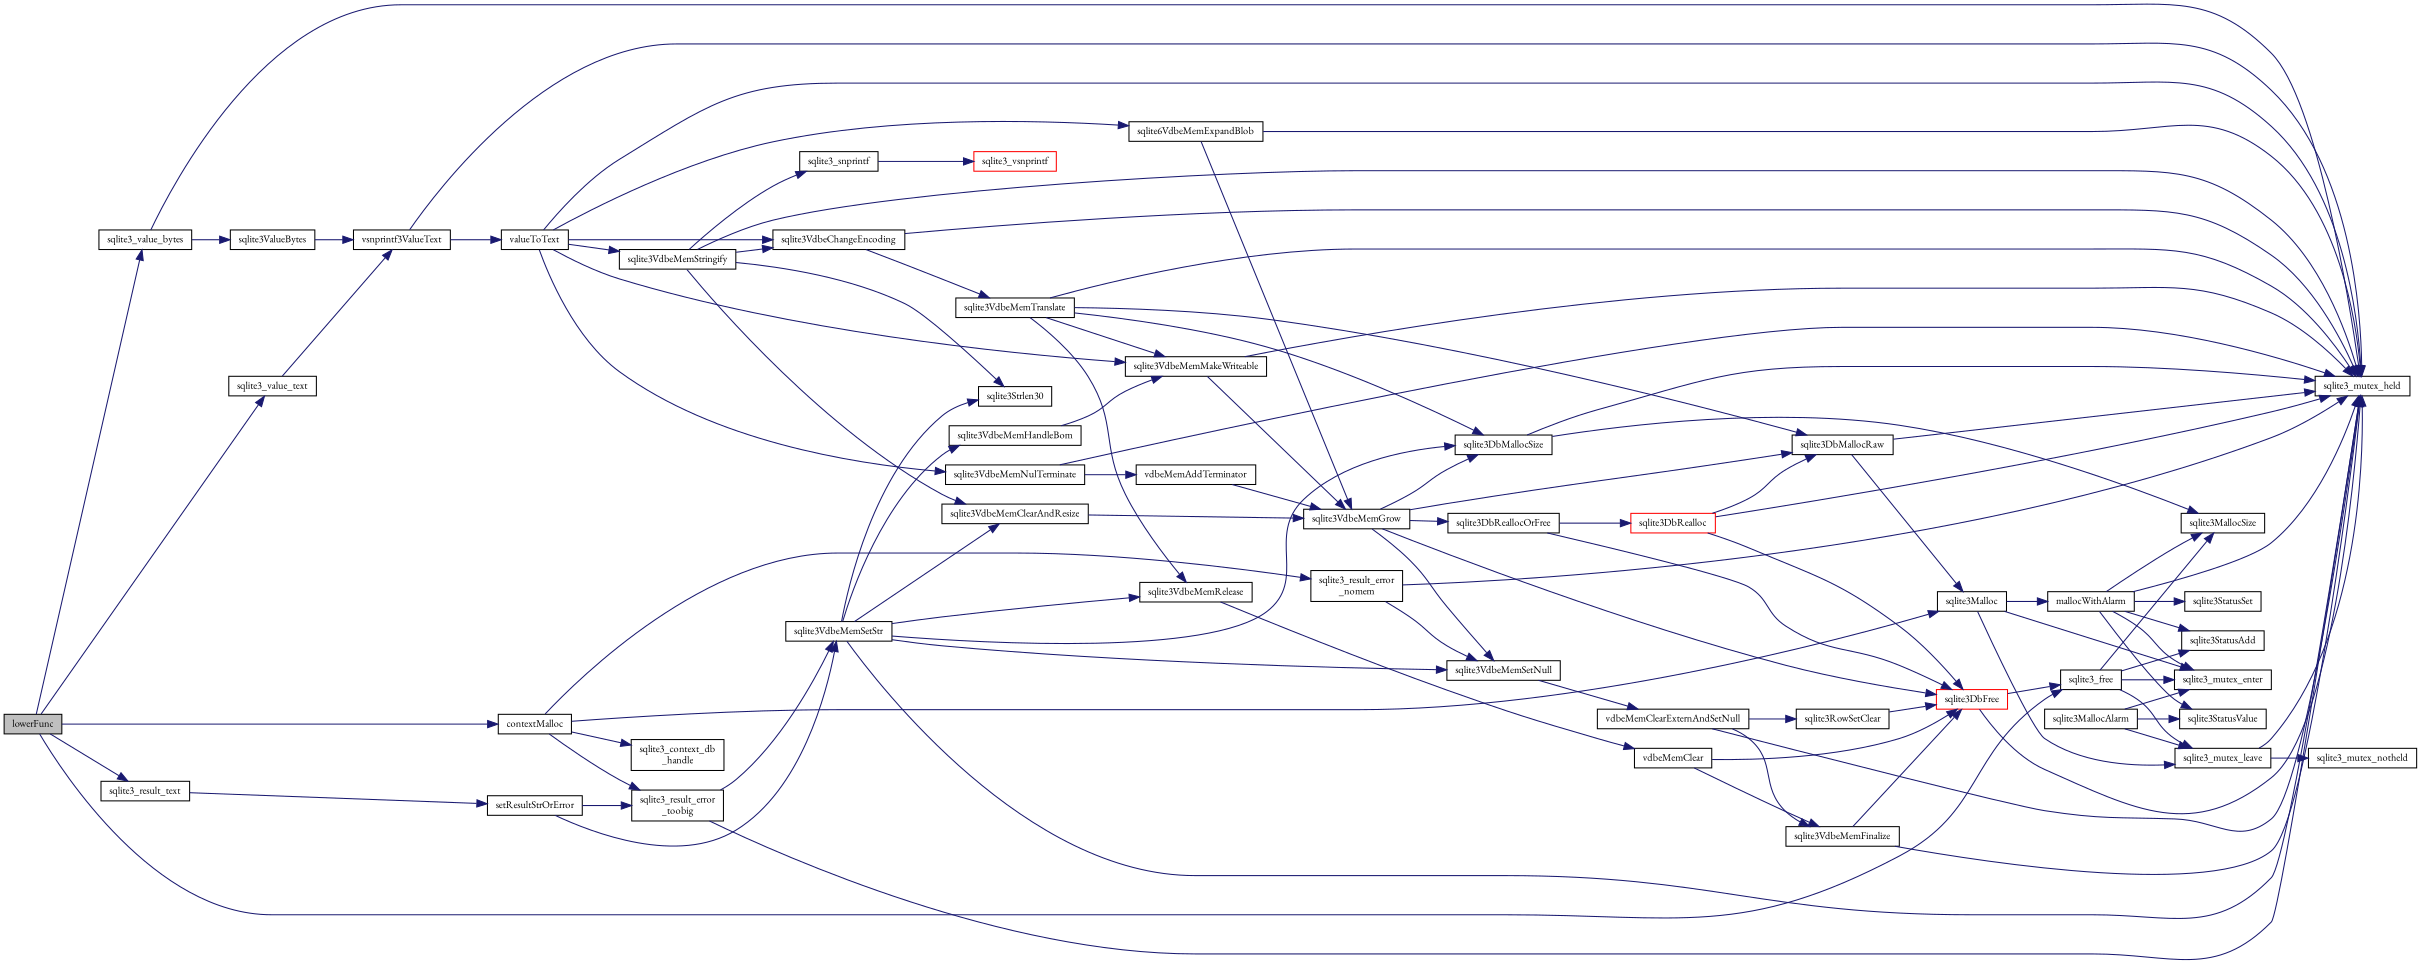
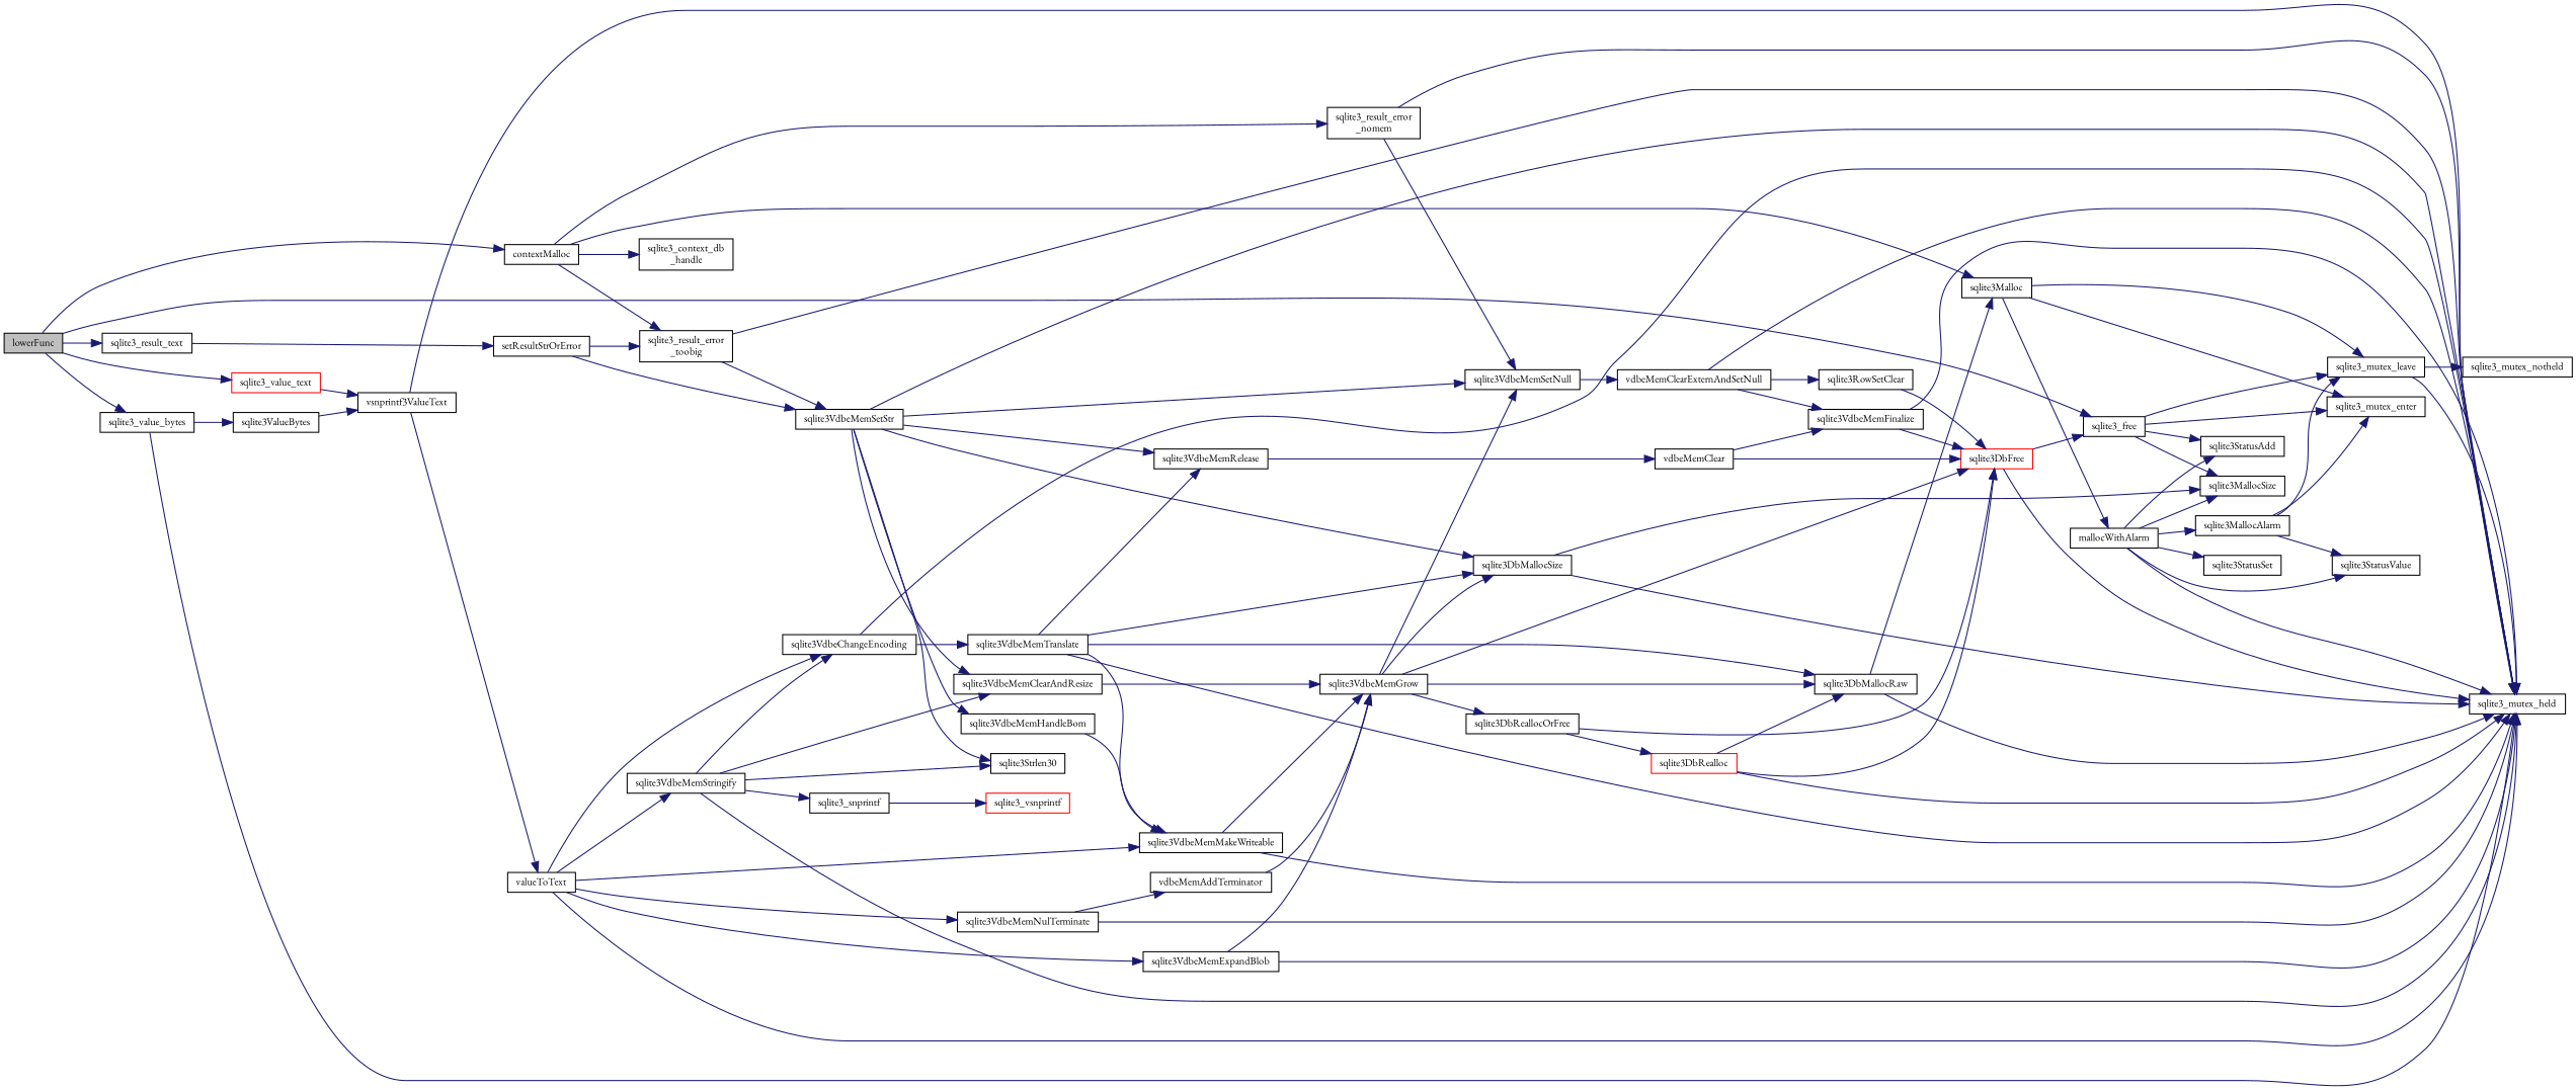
  digraph {
    fontname="EB Garamond"
    rankdir=LR
    node [color=black fillcolor=white fontname="EB Garamond" fontsize=10 shape=record style=filled]
    edge [color=midnightblue fontname="EB Garamond" fontsize=10 labelfontname=FreeSans labelfontsize=10 style=solid]
    n1 [fillcolor=grey75 fontcolor=black height=0.2 label=lowerFunc width=0.4]
-   n2 [height=0.2 label=sqlite3_value_text width=0.4]
+   n2 [color=red height=0.2 label=sqlite3_value_text width=0.4]
    n3 [height=0.2 label=sqlite3_free width=0.4]
    n4 [height=0.2 label=sqlite3_value_bytes width=0.4]
    n5 [height=0.2 label=contextMalloc width=0.4]
    n6 [height=0.2 label=sqlite3_result_text width=0.4]
    n7 [height=0.2 label=vsnprintf3ValueText width=0.4]
    n8 [height=0.2 label=sqlite3MallocSize width=0.4]
    n9 [height=0.2 label=sqlite3_mutex_enter width=0.4]
    n10 [height=0.2 label=sqlite3_mutex_leave width=0.4]
    n11 [height=0.2 label=sqlite3StatusAdd width=0.4]
    n12 [height=0.2 label=sqlite3_mutex_held width=0.4]
    n13 [height=0.2 label=sqlite3ValueBytes width=0.4]
    n14 [height=0.2 label=sqlite3Malloc width=0.4]
    n15 [height=0.2 label="sqlite3_context_db\l_handle" width=0.4]
    n16 [height=0.2 label="sqlite3_result_error\l_toobig" width=0.4]
    n17 [height=0.2 label="sqlite3_result_error\l_nomem" width=0.4]
    n18 [height=0.2 label=setResultStrOrError width=0.4]
    n19 [height=0.2 label=valueToText width=0.4]
-   n20 [height=0.2 label=sqlite6VdbeMemExpandBlob width=0.4]
+   n20 [height=0.2 label=sqlite3VdbeMemExpandBlob width=0.4]
    n21 [height=0.2 label=sqlite3VdbeChangeEncoding width=0.4]
    n22 [height=0.2 label=sqlite3VdbeMemMakeWriteable width=0.4]
    n23 [height=0.2 label=sqlite3VdbeMemNulTerminate width=0.4]
    n24 [height=0.2 label=sqlite3VdbeMemStringify width=0.4]
    n25 [height=0.2 label=sqlite3VdbeMemGrow width=0.4]
    n26 [height=0.2 label=sqlite3VdbeMemTranslate width=0.4]
    n27 [height=0.2 label=vdbeMemAddTerminator width=0.4]
    n28 [height=0.2 label=sqlite3VdbeMemClearAndResize width=0.4]
    n29 [height=0.2 label=sqlite3_snprintf width=0.4]
    n30 [height=0.2 label=sqlite3Strlen30 width=0.4]
    n31 [height=0.2 label=sqlite3DbMallocSize width=0.4]
    n32 [height=0.2 label=sqlite3DbReallocOrFree width=0.4]
    n33 [height=0.2 label=sqlite3DbMallocRaw width=0.4]
    n34 [color=red height=0.2 label=sqlite3DbFree width=0.4]
    n35 [height=0.2 label=sqlite3VdbeMemSetNull width=0.4]
    n36 [color=red height=0.2 label=sqlite3DbRealloc width=0.4]
    n37 [height=0.2 label=vdbeMemClearExternAndSetNull width=0.4]
    n38 [height=0.2 label=mallocWithAlarm width=0.4]
    n39 [height=0.2 label=sqlite3StatusSet width=0.4]
    n40 [height=0.2 label=sqlite3StatusValue width=0.4]
    n41 [height=0.2 label=sqlite3MallocAlarm width=0.4]
    n42 [height=0.2 label=sqlite3_mutex_notheld width=0.4]
    n43 [height=0.2 label=sqlite3VdbeMemFinalize width=0.4]
    n44 [height=0.2 label=sqlite3RowSetClear width=0.4]
    n45 [height=0.2 label=sqlite3VdbeMemRelease width=0.4]
    n46 [height=0.2 label=vdbeMemClear width=0.4]
    n47 [color=red height=0.2 label=sqlite3_vsnprintf width=0.4]
    n48 [height=0.2 label=sqlite3VdbeMemSetStr width=0.4]
    n49 [height=0.2 label=sqlite3VdbeMemHandleBom width=0.4]
    n1 -> n2
    n1 -> n3
    n1 -> n4
    n1 -> n5
    n1 -> n6
    n2 -> n7
    n3 -> n8
    n3 -> n9
    n3 -> n10
    n3 -> n11
    n4 -> n12
    n4 -> n13
    n5 -> n14
    n5 -> n15
    n5 -> n16
    n5 -> n17
    n6 -> n18
    n7 -> n12
    n7 -> n19
    n10 -> n12
    n10 -> n42
    n13 -> n7
    n14 -> n9
    n14 -> n10
    n14 -> n38
    n16 -> n12
    n16 -> n48
    n17 -> n12
    n17 -> n35
    n18 -> n16
    n18 -> n48
    n19 -> n12
    n19 -> n20
    n19 -> n21
    n19 -> n22
    n19 -> n23
    n19 -> n24
    n20 -> n12
    n20 -> n25
    n21 -> n12
    n21 -> n26
    n22 -> n12
    n22 -> n25
    n23 -> n12
    n23 -> n27
    n24 -> n12
    n24 -> n21
    n24 -> n28
    n24 -> n29
    n24 -> n30
    n25 -> n31
    n25 -> n32
    n25 -> n33
    n25 -> n34
    n25 -> n35
    n26 -> n12
    n26 -> n22
    n26 -> n31
    n26 -> n33
    n26 -> n45
    n27 -> n25
    n28 -> n25
    n29 -> n47
    n31 -> n8
    n31 -> n12
    n32 -> n34
    n32 -> n36
    n33 -> n12
    n33 -> n14
    n34 -> n3
    n34 -> n12
    n35 -> n37
    n36 -> n12
    n36 -> n33
    n36 -> n34
    n37 -> n12
    n37 -> n43
    n37 -> n44
    n38 -> n8
    n38 -> n11
    n38 -> n12
    n38 -> n39
    n38 -> n40
-   n38 -> n9
+   n38 -> n41
    n41 -> n9
    n41 -> n10
    n41 -> n40
    n43 -> n12
    n43 -> n34
    n44 -> n34
    n45 -> n46
    n46 -> n34
    n46 -> n43
    n48 -> n12
    n48 -> n28
    n48 -> n30
    n48 -> n31
    n48 -> n35
    n48 -> n45
    n48 -> n49
    n49 -> n22
  }
